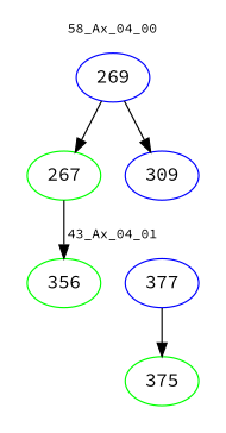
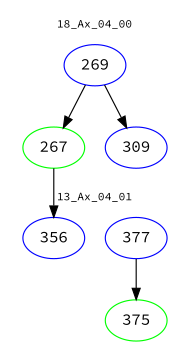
  digraph {
    fontname="Source Code Pro"
    node [color=blue fontname="Source Code Pro"]
    edge [color=black fontname="Source Code Pro"]
    n1 [label=377]
-   n2 [color=green label=356]
+   n2 [label=356]
    n3 [color=green label=375]
    n4 [label=269]
    n5 [color=green label=267]
    n6 [label=309]
    subgraph cluster_1 {
      color=white
      fontsize=10
-     label="43_Ax_04_01"
+     label="13_Ax_04_01"
      n1
      n2
      n3
    }
    subgraph cluster_2 {
      color=white
      fontsize=10
-     label="58_Ax_04_00"
+     label="18_Ax_04_00"
      n4
      n5
      n6
    }
    n1 -> n3
    n4 -> n5
    n4 -> n6
    n5 -> n2
  }
